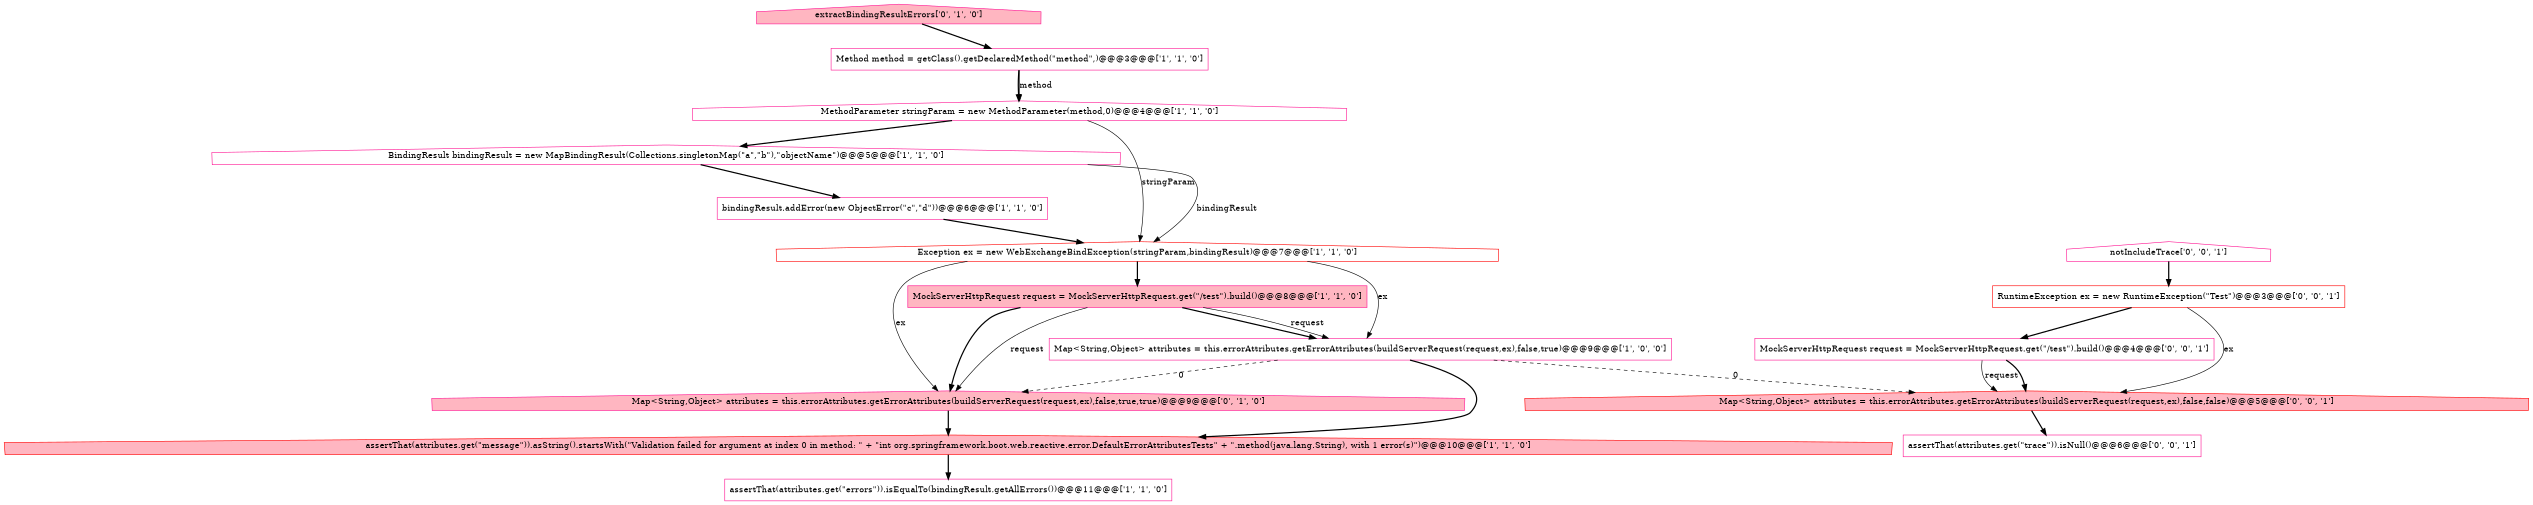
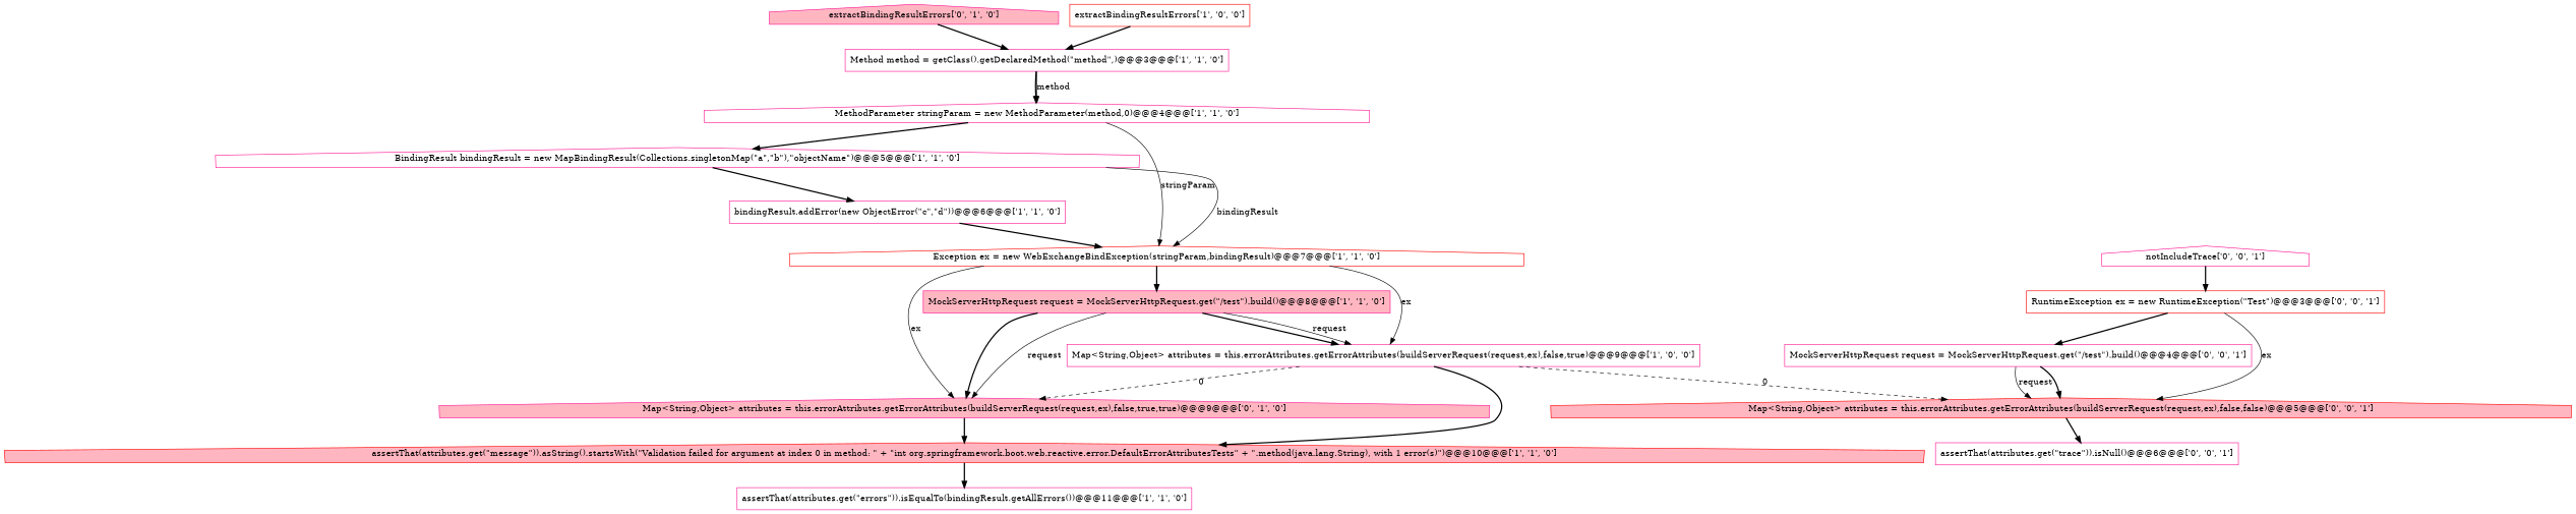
  digraph {
    node [fillcolor=white shape=box style=filled color=deeppink]
    edge [style=bold]
    n1 [fillcolor=lightpink label="Map<String,Object> attributes = this.errorAttributes.getErrorAttributes(buildServerRequest(request,ex),false,true,true)@@@9@@@['0', '1', '0']" shape=house]
    n2 [fillcolor=lightpink label="assertThat(attributes.get(\"message\")).asString().startsWith(\"Validation failed for argument at index 0 in method: \" + \"int org.springframework.boot.web.reactive.error.DefaultErrorAttributesTests\" + \".method(java.lang.String), with 1 error(s)\")@@@10@@@['1', '1', '0']" shape=house color=red]
    n3 [label="bindingResult.addError(new ObjectError(\"c\",\"d\"))@@@6@@@['1', '1', '0']"]
    n4 [label="Exception ex = new WebExchangeBindException(stringParam,bindingResult)@@@7@@@['1', '1', '0']" shape=house color=red]
    n5 [fillcolor=lightpink label="extractBindingResultErrors['0', '1', '0']" shape=house]
    n6 [label="Method method = getClass().getDeclaredMethod(\"method\",)@@@3@@@['1', '1', '0']"]
    n7 [label="MockServerHttpRequest request = MockServerHttpRequest.get(\"/test\").build()@@@4@@@['0', '0', '1']"]
    n8 [fillcolor=lightpink label="Map<String,Object> attributes = this.errorAttributes.getErrorAttributes(buildServerRequest(request,ex),false,false)@@@5@@@['0', '0', '1']" shape=house color=red]
    n9 [label="assertThat(attributes.get(\"trace\")).isNull()@@@6@@@['0', '0', '1']"]
    n10 [label="assertThat(attributes.get(\"errors\")).isEqualTo(bindingResult.getAllErrors())@@@11@@@['1', '1', '0']"]
    n11 [fillcolor=lightpink label="MockServerHttpRequest request = MockServerHttpRequest.get(\"/test\").build()@@@8@@@['1', '1', '0']"]
    n12 [label="Map<String,Object> attributes = this.errorAttributes.getErrorAttributes(buildServerRequest(request,ex),false,true)@@@9@@@['1', '0', '0']"]
    n13 [label="notIncludeTrace['0', '0', '1']" shape=house]
    n14 [label="RuntimeException ex = new RuntimeException(\"Test\")@@@3@@@['0', '0', '1']" color=red]
    n15 [label="MethodParameter stringParam = new MethodParameter(method,0)@@@4@@@['1', '1', '0']" shape=house]
    n16 [label="BindingResult bindingResult = new MapBindingResult(Collections.singletonMap(\"a\",\"b\"),\"objectName\")@@@5@@@['1', '1', '0']" shape=house]
+   n17 [label="extractBindingResultErrors['1', '0', '0']" color=red]
    n1 -> n2
    n2 -> n10
    n3 -> n4
    n4 -> n1 [label=ex style=solid]
    n4 -> n11
    n4 -> n12 [label=ex style=solid]
    n5 -> n6
    n6 -> n15
    n6 -> n15 [label=method style=solid]
    n7 -> n8 [label=request style=solid]
    n7 -> n8
    n8 -> n9
    n11 -> n1
    n11 -> n1 [label=request style=solid]
    n11 -> n12
    n11 -> n12 [label=request style=solid]
    n12 -> n1 [label=0 style=dashed]
    n12 -> n2
    n12 -> n8 [label=0 style=dashed]
    n13 -> n14
    n14 -> n7
    n14 -> n8 [label=ex style=solid]
    n15 -> n4 [label=stringParam style=solid]
    n15 -> n16
    n16 -> n3
    n16 -> n4 [label=bindingResult style=solid]
+   n17 -> n6
  }
